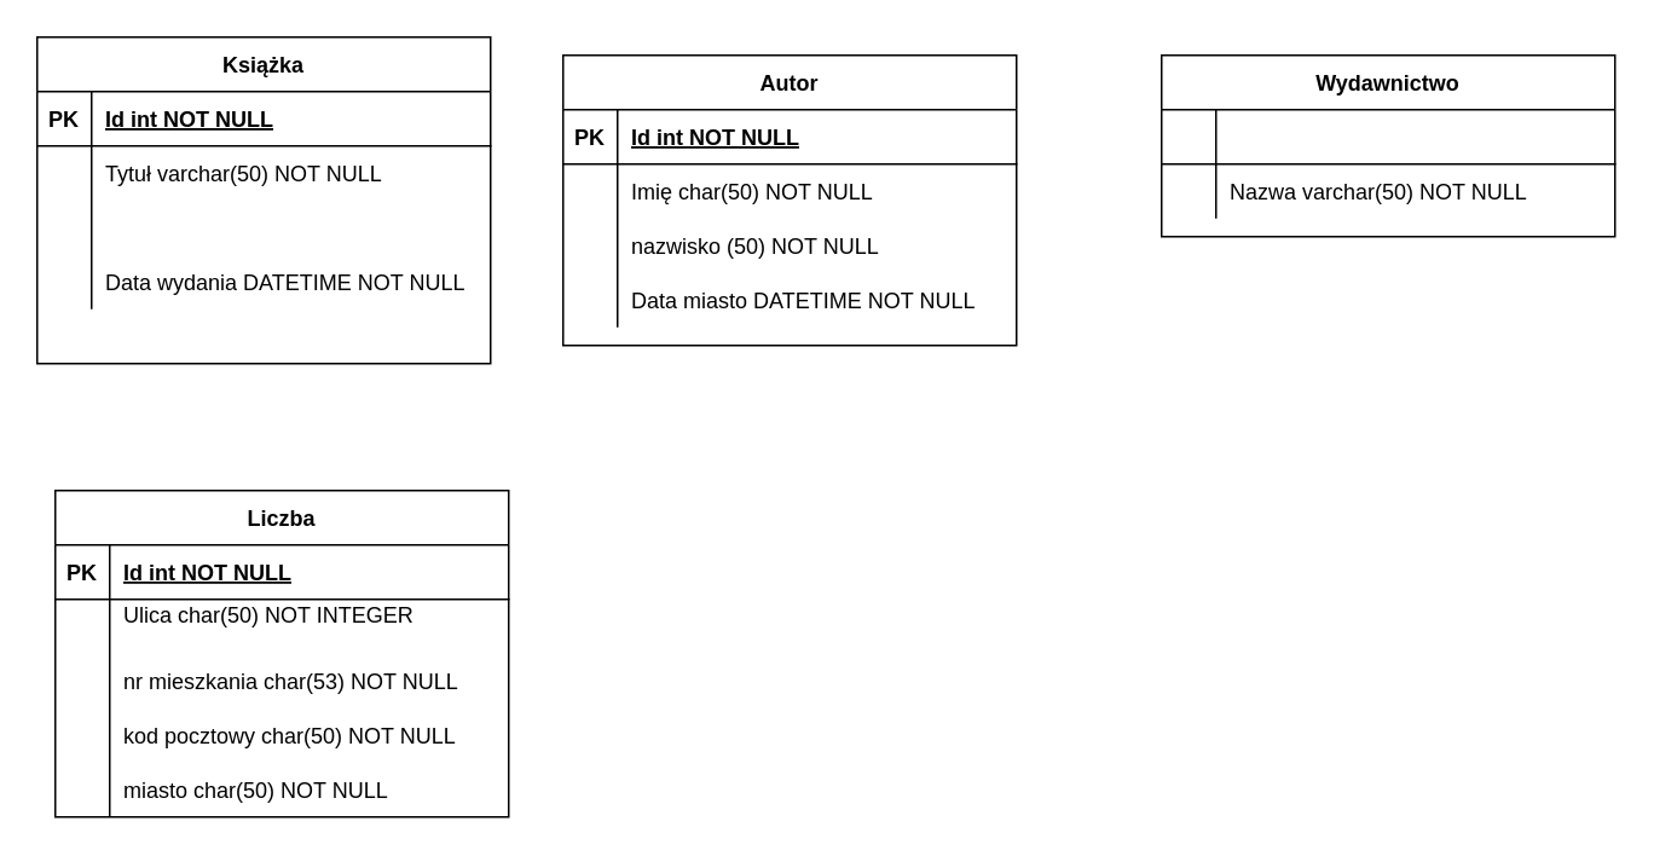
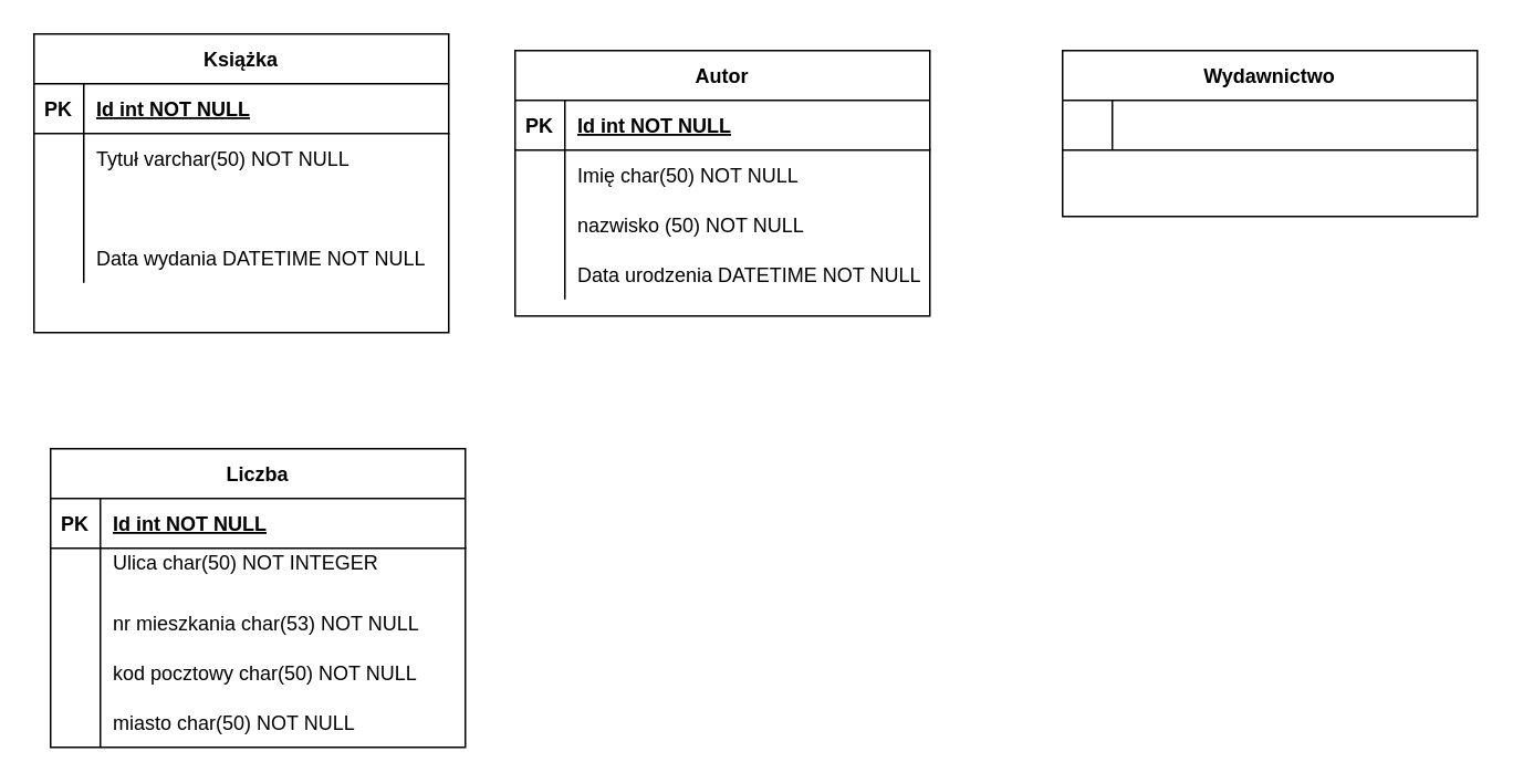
  <mxCell id="0" />
  <mxCell id="1" parent="0" />
  <mxCell id="2" value="Autor" style="shape=table;startSize=30;container=1;collapsible=1;childLayout=tableLayout;fixedRows=1;rowLines=0;fontStyle=1;align=center;resizeLast=1;" vertex="1" parent="1"><mxGeometry x="310" y="30" width="250" height="160" as="geometry" /></mxCell>
  <mxCell id="3" value="" style="shape=partialRectangle;collapsible=0;dropTarget=0;pointerEvents=0;fillColor=none;points=[[0,0.5],[1,0.5]];portConstraint=eastwest;top=0;left=0;right=0;bottom=1;" vertex="1" parent="2"><mxGeometry y="30" width="250" height="30" as="geometry" /></mxCell>
  <mxCell id="4" value="PK" style="shape=partialRectangle;overflow=hidden;connectable=0;fillColor=none;top=0;left=0;bottom=0;right=0;fontStyle=1;" vertex="1" parent="3"><mxGeometry width="30" height="30" as="geometry"><mxRectangle width="30" height="30" as="alternateBounds" /></mxGeometry></mxCell>
  <mxCell id="5" value="Id int NOT NULL " style="shape=partialRectangle;overflow=hidden;connectable=0;fillColor=none;top=0;left=0;bottom=0;right=0;align=left;spacingLeft=6;fontStyle=5;" vertex="1" parent="3"><mxGeometry x="30" width="220" height="30" as="geometry"><mxRectangle width="220" height="30" as="alternateBounds" /></mxGeometry></mxCell>
  <mxCell id="6" value="" style="shape=partialRectangle;collapsible=0;dropTarget=0;pointerEvents=0;fillColor=none;points=[[0,0.5],[1,0.5]];portConstraint=eastwest;top=0;left=0;right=0;bottom=0;" vertex="1" parent="2"><mxGeometry y="60" width="250" height="30" as="geometry" /></mxCell>
  <mxCell id="7" value="" style="shape=partialRectangle;overflow=hidden;connectable=0;fillColor=none;top=0;left=0;bottom=0;right=0;" vertex="1" parent="6"><mxGeometry width="30" height="30" as="geometry"><mxRectangle width="30" height="30" as="alternateBounds" /></mxGeometry></mxCell>
  <mxCell id="8" value="Imię char(50) NOT NULL" style="shape=partialRectangle;overflow=hidden;connectable=0;fillColor=none;top=0;left=0;bottom=0;right=0;align=left;spacingLeft=6;" vertex="1" parent="6"><mxGeometry x="30" width="220" height="30" as="geometry"><mxRectangle width="220" height="30" as="alternateBounds" /></mxGeometry></mxCell>
  <mxCell id="9" style="shape=partialRectangle;collapsible=0;dropTarget=0;pointerEvents=0;fillColor=none;points=[[0,0.5],[1,0.5]];portConstraint=eastwest;top=0;left=0;right=0;bottom=0;" vertex="1" parent="2"><mxGeometry y="90" width="250" height="30" as="geometry" /></mxCell>
  <mxCell id="10" style="shape=partialRectangle;overflow=hidden;connectable=0;fillColor=none;top=0;left=0;bottom=0;right=0;" vertex="1" parent="9"><mxGeometry width="30" height="30" as="geometry"><mxRectangle width="30" height="30" as="alternateBounds" /></mxGeometry></mxCell>
  <mxCell id="11" value="nazwisko (50) NOT NULL" style="shape=partialRectangle;overflow=hidden;connectable=0;fillColor=none;top=0;left=0;bottom=0;right=0;align=left;spacingLeft=6;" vertex="1" parent="9"><mxGeometry x="30" width="220" height="30" as="geometry"><mxRectangle width="220" height="30" as="alternateBounds" /></mxGeometry></mxCell>
  <mxCell id="12" style="shape=partialRectangle;collapsible=0;dropTarget=0;pointerEvents=0;fillColor=none;points=[[0,0.5],[1,0.5]];portConstraint=eastwest;top=0;left=0;right=0;bottom=0;" vertex="1" parent="2"><mxGeometry y="120" width="250" height="30" as="geometry" /></mxCell>
  <mxCell id="13" style="shape=partialRectangle;overflow=hidden;connectable=0;fillColor=none;top=0;left=0;bottom=0;right=0;" vertex="1" parent="12"><mxGeometry width="30" height="30" as="geometry"><mxRectangle width="30" height="30" as="alternateBounds" /></mxGeometry></mxCell>
- <mxCell id="14" value="Data miasto DATETIME NOT NULL" style="shape=partialRectangle;overflow=hidden;connectable=0;fillColor=none;top=0;left=0;bottom=0;right=0;align=left;spacingLeft=6;" vertex="1" parent="12"><mxGeometry x="30" width="220" height="30" as="geometry"><mxRectangle width="220" height="30" as="alternateBounds" /></mxGeometry></mxCell>
+ <mxCell id="14" value="Data urodzenia DATETIME NOT NULL" style="shape=partialRectangle;overflow=hidden;connectable=0;fillColor=none;top=0;left=0;bottom=0;right=0;align=left;spacingLeft=6;" vertex="1" parent="12"><mxGeometry x="30" width="220" height="30" as="geometry"><mxRectangle width="220" height="30" as="alternateBounds" /></mxGeometry></mxCell>
  <mxCell id="15" value="Wydawnictwo" style="shape=table;startSize=30;container=1;collapsible=1;childLayout=tableLayout;fixedRows=1;rowLines=0;fontStyle=1;align=center;resizeLast=1;" vertex="1" parent="1"><mxGeometry x="640" y="30" width="250" height="100" as="geometry" /></mxCell>
  <mxCell id="16" value="" style="shape=partialRectangle;collapsible=0;dropTarget=0;pointerEvents=0;fillColor=none;points=[[0,0.5],[1,0.5]];portConstraint=eastwest;top=0;left=0;right=0;bottom=1;" vertex="1" parent="15"><mxGeometry y="30" width="250" height="30" as="geometry" /></mxCell>
  <mxCell id="17" value="" style="shape=partialRectangle;overflow=hidden;connectable=0;fillColor=none;top=0;left=0;bottom=0;right=0;fontStyle=1;" vertex="1" parent="16"><mxGeometry width="30" height="30" as="geometry"><mxRectangle width="30" height="30" as="alternateBounds" /></mxGeometry></mxCell>
  <mxCell id="18" value="" style="shape=partialRectangle;overflow=hidden;connectable=0;fillColor=none;top=0;left=0;bottom=0;right=0;align=left;spacingLeft=6;fontStyle=5;" vertex="1" parent="16"><mxGeometry x="30" width="220" height="30" as="geometry"><mxRectangle width="220" height="30" as="alternateBounds" /></mxGeometry></mxCell>
  <mxCell id="19" value="" style="shape=partialRectangle;collapsible=0;dropTarget=0;pointerEvents=0;fillColor=none;points=[[0,0.5],[1,0.5]];portConstraint=eastwest;top=0;left=0;right=0;bottom=0;" vertex="1" parent="15"><mxGeometry y="60" width="250" height="30" as="geometry" /></mxCell>
  <mxCell id="20" value="" style="shape=partialRectangle;overflow=hidden;connectable=0;fillColor=none;top=0;left=0;bottom=0;right=0;" vertex="1" parent="19"><mxGeometry width="30" height="30" as="geometry"><mxRectangle width="30" height="30" as="alternateBounds" /></mxGeometry></mxCell>
- <mxCell id="21" value="Nazwa varchar(50) NOT NULL" style="shape=partialRectangle;overflow=hidden;connectable=0;fillColor=none;top=0;left=0;bottom=0;right=0;align=left;spacingLeft=6;" vertex="1" parent="19"><mxGeometry x="30" width="220" height="30" as="geometry"><mxRectangle width="220" height="30" as="alternateBounds" /></mxGeometry></mxCell>
  <mxCell id="22" value="Książka" style="shape=table;startSize=30;container=1;collapsible=1;childLayout=tableLayout;fixedRows=1;rowLines=0;fontStyle=1;align=center;resizeLast=1;" vertex="1" parent="1"><mxGeometry x="20" y="20" width="250" height="180" as="geometry" /></mxCell>
  <mxCell id="23" value="" style="shape=partialRectangle;collapsible=0;dropTarget=0;pointerEvents=0;fillColor=none;points=[[0,0.5],[1,0.5]];portConstraint=eastwest;top=0;left=0;right=0;bottom=1;" vertex="1" parent="22"><mxGeometry y="30" width="250" height="30" as="geometry" /></mxCell>
  <mxCell id="24" value="PK" style="shape=partialRectangle;overflow=hidden;connectable=0;fillColor=none;top=0;left=0;bottom=0;right=0;fontStyle=1;" vertex="1" parent="23"><mxGeometry width="30" height="30" as="geometry"><mxRectangle width="30" height="30" as="alternateBounds" /></mxGeometry></mxCell>
  <mxCell id="25" value="Id int NOT NULL " style="shape=partialRectangle;overflow=hidden;connectable=0;fillColor=none;top=0;left=0;bottom=0;right=0;align=left;spacingLeft=6;fontStyle=5;" vertex="1" parent="23"><mxGeometry x="30" width="220" height="30" as="geometry"><mxRectangle width="220" height="30" as="alternateBounds" /></mxGeometry></mxCell>
  <mxCell id="26" value="" style="shape=partialRectangle;collapsible=0;dropTarget=0;pointerEvents=0;fillColor=none;points=[[0,0.5],[1,0.5]];portConstraint=eastwest;top=0;left=0;right=0;bottom=0;" vertex="1" parent="22"><mxGeometry y="60" width="250" height="30" as="geometry" /></mxCell>
  <mxCell id="27" value="" style="shape=partialRectangle;overflow=hidden;connectable=0;fillColor=none;top=0;left=0;bottom=0;right=0;" vertex="1" parent="26"><mxGeometry width="30" height="30" as="geometry"><mxRectangle width="30" height="30" as="alternateBounds" /></mxGeometry></mxCell>
  <mxCell id="28" value="Tytuł varchar(50) NOT NULL" style="shape=partialRectangle;overflow=hidden;connectable=0;fillColor=none;top=0;left=0;bottom=0;right=0;align=left;spacingLeft=6;" vertex="1" parent="26"><mxGeometry x="30" width="220" height="30" as="geometry"><mxRectangle width="220" height="30" as="alternateBounds" /></mxGeometry></mxCell>
  <mxCell id="29" style="shape=partialRectangle;collapsible=0;dropTarget=0;pointerEvents=0;fillColor=none;points=[[0,0.5],[1,0.5]];portConstraint=eastwest;top=0;left=0;right=0;bottom=0;" vertex="1" parent="22"><mxGeometry y="90" width="250" height="30" as="geometry" /></mxCell>
  <mxCell id="30" value="" style="shape=partialRectangle;overflow=hidden;connectable=0;fillColor=none;top=0;left=0;bottom=0;right=0;" vertex="1" parent="29"><mxGeometry width="30" height="30" as="geometry"><mxRectangle width="30" height="30" as="alternateBounds" /></mxGeometry></mxCell>
  <mxCell id="31" value="" style="shape=partialRectangle;overflow=hidden;connectable=0;fillColor=none;top=0;left=0;bottom=0;right=0;align=left;spacingLeft=6;" vertex="1" parent="29"><mxGeometry x="30" width="220" height="30" as="geometry"><mxRectangle width="220" height="30" as="alternateBounds" /></mxGeometry></mxCell>
  <mxCell id="32" style="shape=partialRectangle;collapsible=0;dropTarget=0;pointerEvents=0;fillColor=none;points=[[0,0.5],[1,0.5]];portConstraint=eastwest;top=0;left=0;right=0;bottom=0;" vertex="1" parent="22"><mxGeometry y="120" width="250" height="30" as="geometry" /></mxCell>
  <mxCell id="33" style="shape=partialRectangle;overflow=hidden;connectable=0;fillColor=none;top=0;left=0;bottom=0;right=0;" vertex="1" parent="32"><mxGeometry width="30" height="30" as="geometry"><mxRectangle width="30" height="30" as="alternateBounds" /></mxGeometry></mxCell>
  <mxCell id="34" value="Data wydania DATETIME NOT NULL" style="shape=partialRectangle;overflow=hidden;connectable=0;fillColor=none;top=0;left=0;bottom=0;right=0;align=left;spacingLeft=6;" vertex="1" parent="32"><mxGeometry x="30" width="220" height="30" as="geometry"><mxRectangle width="220" height="30" as="alternateBounds" /></mxGeometry></mxCell>
  <mxCell id="35" style="shape=partialRectangle;collapsible=0;dropTarget=0;pointerEvents=0;fillColor=none;points=[[0,0.5],[1,0.5]];portConstraint=eastwest;top=0;left=0;right=0;bottom=0;" vertex="1" parent="22"><mxGeometry y="150" width="250" height="30" as="geometry" /></mxCell>
  <mxCell id="36" style="shape=partialRectangle;overflow=hidden;connectable=0;fillColor=none;top=0;left=0;bottom=0;right=0;" vertex="1" parent="35"><mxGeometry width="30" height="30" as="geometry"><mxRectangle width="30" height="30" as="alternateBounds" /></mxGeometry></mxCell>
  <mxCell id="37" value="Liczba" style="shape=table;startSize=30;container=1;collapsible=1;childLayout=tableLayout;fixedRows=1;rowLines=0;fontStyle=1;align=center;resizeLast=1;" vertex="1" parent="1"><mxGeometry x="30" y="270" width="250" height="180" as="geometry" /></mxCell>
  <mxCell id="38" value="" style="shape=partialRectangle;collapsible=0;dropTarget=0;pointerEvents=0;fillColor=none;points=[[0,0.5],[1,0.5]];portConstraint=eastwest;top=0;left=0;right=0;bottom=1;" vertex="1" parent="37"><mxGeometry y="30" width="250" height="30" as="geometry" /></mxCell>
  <mxCell id="39" value="PK" style="shape=partialRectangle;overflow=hidden;connectable=0;fillColor=none;top=0;left=0;bottom=0;right=0;fontStyle=1;" vertex="1" parent="38"><mxGeometry width="30" height="30" as="geometry"><mxRectangle width="30" height="30" as="alternateBounds" /></mxGeometry></mxCell>
  <mxCell id="40" value="Id int NOT NULL " style="shape=partialRectangle;overflow=hidden;connectable=0;fillColor=none;top=0;left=0;bottom=0;right=0;align=left;spacingLeft=6;fontStyle=5;" vertex="1" parent="38"><mxGeometry x="30" width="220" height="30" as="geometry"><mxRectangle width="220" height="30" as="alternateBounds" /></mxGeometry></mxCell>
  <mxCell id="41" value="" style="shape=partialRectangle;collapsible=0;dropTarget=0;pointerEvents=0;fillColor=none;points=[[0,0.5],[1,0.5]];portConstraint=eastwest;top=0;left=0;right=0;bottom=0;" vertex="1" parent="37"><mxGeometry y="60" width="250" height="30" as="geometry" /></mxCell>
  <mxCell id="42" value="" style="shape=partialRectangle;overflow=hidden;connectable=0;fillColor=none;top=0;left=0;bottom=0;right=0;" vertex="1" parent="41"><mxGeometry width="30" height="30" as="geometry"><mxRectangle width="30" height="30" as="alternateBounds" /></mxGeometry></mxCell>
  <mxCell id="43" value="Ulica char(50) NOT INTEGER &#10;" style="shape=partialRectangle;overflow=hidden;connectable=0;fillColor=none;top=0;left=0;bottom=0;right=0;align=left;spacingLeft=6;" vertex="1" parent="41"><mxGeometry x="30" width="220" height="30" as="geometry"><mxRectangle width="220" height="30" as="alternateBounds" /></mxGeometry></mxCell>
  <mxCell id="44" style="shape=partialRectangle;collapsible=0;dropTarget=0;pointerEvents=0;fillColor=none;points=[[0,0.5],[1,0.5]];portConstraint=eastwest;top=0;left=0;right=0;bottom=0;" vertex="1" parent="37"><mxGeometry y="90" width="250" height="30" as="geometry" /></mxCell>
  <mxCell id="45" value="" style="shape=partialRectangle;overflow=hidden;connectable=0;fillColor=none;top=0;left=0;bottom=0;right=0;" vertex="1" parent="44"><mxGeometry width="30" height="30" as="geometry"><mxRectangle width="30" height="30" as="alternateBounds" /></mxGeometry></mxCell>
  <mxCell id="46" value="nr mieszkania char(53) NOT NULL" style="shape=partialRectangle;overflow=hidden;connectable=0;fillColor=none;top=0;left=0;bottom=0;right=0;align=left;spacingLeft=6;" vertex="1" parent="44"><mxGeometry x="30" width="220" height="30" as="geometry"><mxRectangle width="220" height="30" as="alternateBounds" /></mxGeometry></mxCell>
  <mxCell id="47" style="shape=partialRectangle;collapsible=0;dropTarget=0;pointerEvents=0;fillColor=none;points=[[0,0.5],[1,0.5]];portConstraint=eastwest;top=0;left=0;right=0;bottom=0;" vertex="1" parent="37"><mxGeometry y="120" width="250" height="30" as="geometry" /></mxCell>
  <mxCell id="48" style="shape=partialRectangle;overflow=hidden;connectable=0;fillColor=none;top=0;left=0;bottom=0;right=0;" vertex="1" parent="47"><mxGeometry width="30" height="30" as="geometry"><mxRectangle width="30" height="30" as="alternateBounds" /></mxGeometry></mxCell>
  <mxCell id="49" value="kod pocztowy char(50) NOT NULL" style="shape=partialRectangle;overflow=hidden;connectable=0;fillColor=none;top=0;left=0;bottom=0;right=0;align=left;spacingLeft=6;" vertex="1" parent="47"><mxGeometry x="30" width="220" height="30" as="geometry"><mxRectangle width="220" height="30" as="alternateBounds" /></mxGeometry></mxCell>
  <mxCell id="50" style="shape=partialRectangle;collapsible=0;dropTarget=0;pointerEvents=0;fillColor=none;points=[[0,0.5],[1,0.5]];portConstraint=eastwest;top=0;left=0;right=0;bottom=0;" vertex="1" parent="37"><mxGeometry y="150" width="250" height="30" as="geometry" /></mxCell>
  <mxCell id="51" style="shape=partialRectangle;overflow=hidden;connectable=0;fillColor=none;top=0;left=0;bottom=0;right=0;" vertex="1" parent="50"><mxGeometry width="30" height="30" as="geometry"><mxRectangle width="30" height="30" as="alternateBounds" /></mxGeometry></mxCell>
  <mxCell id="52" value="miasto char(50) NOT NULL" style="shape=partialRectangle;overflow=hidden;connectable=0;fillColor=none;top=0;left=0;bottom=0;right=0;align=left;spacingLeft=6;" vertex="1" parent="50"><mxGeometry x="30" width="220" height="30" as="geometry"><mxRectangle width="220" height="30" as="alternateBounds" /></mxGeometry></mxCell>
